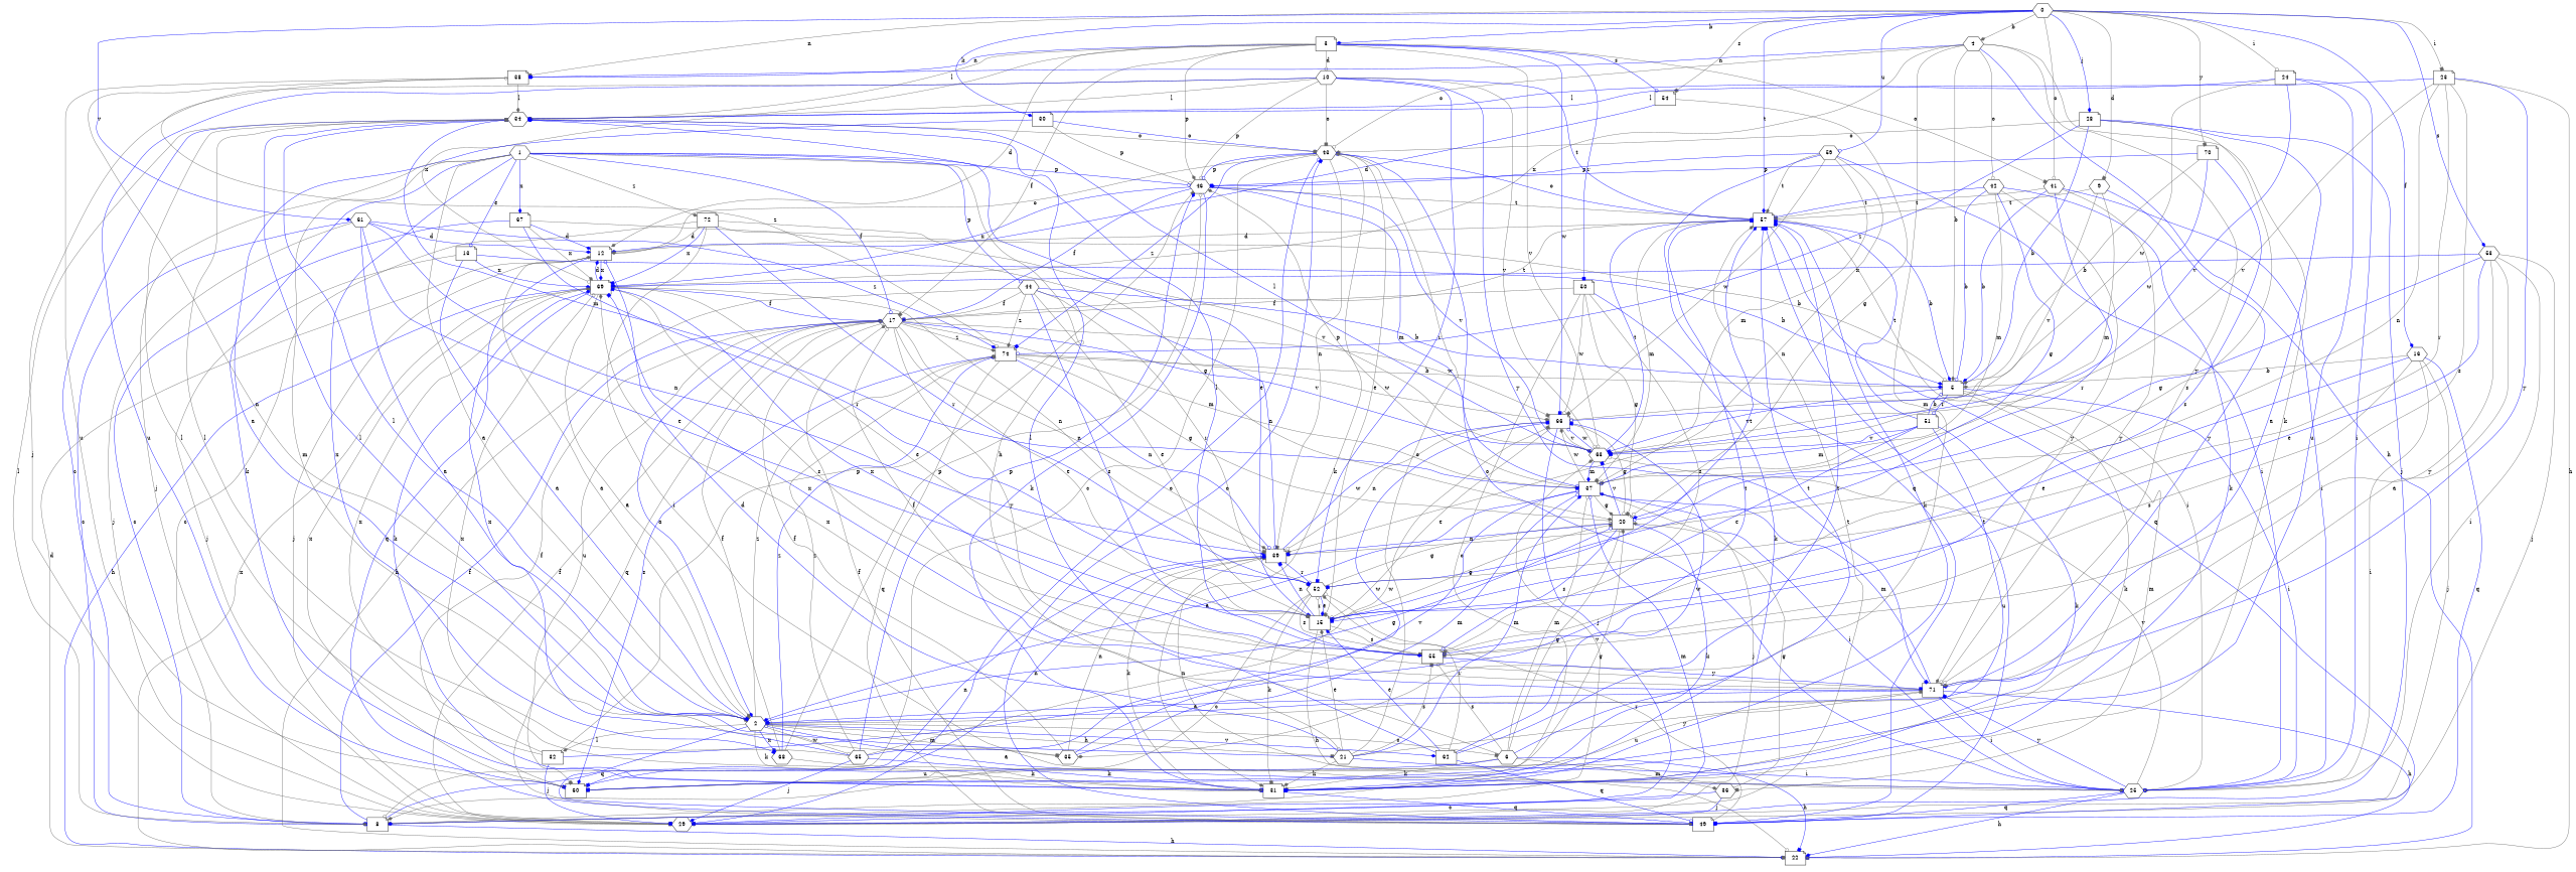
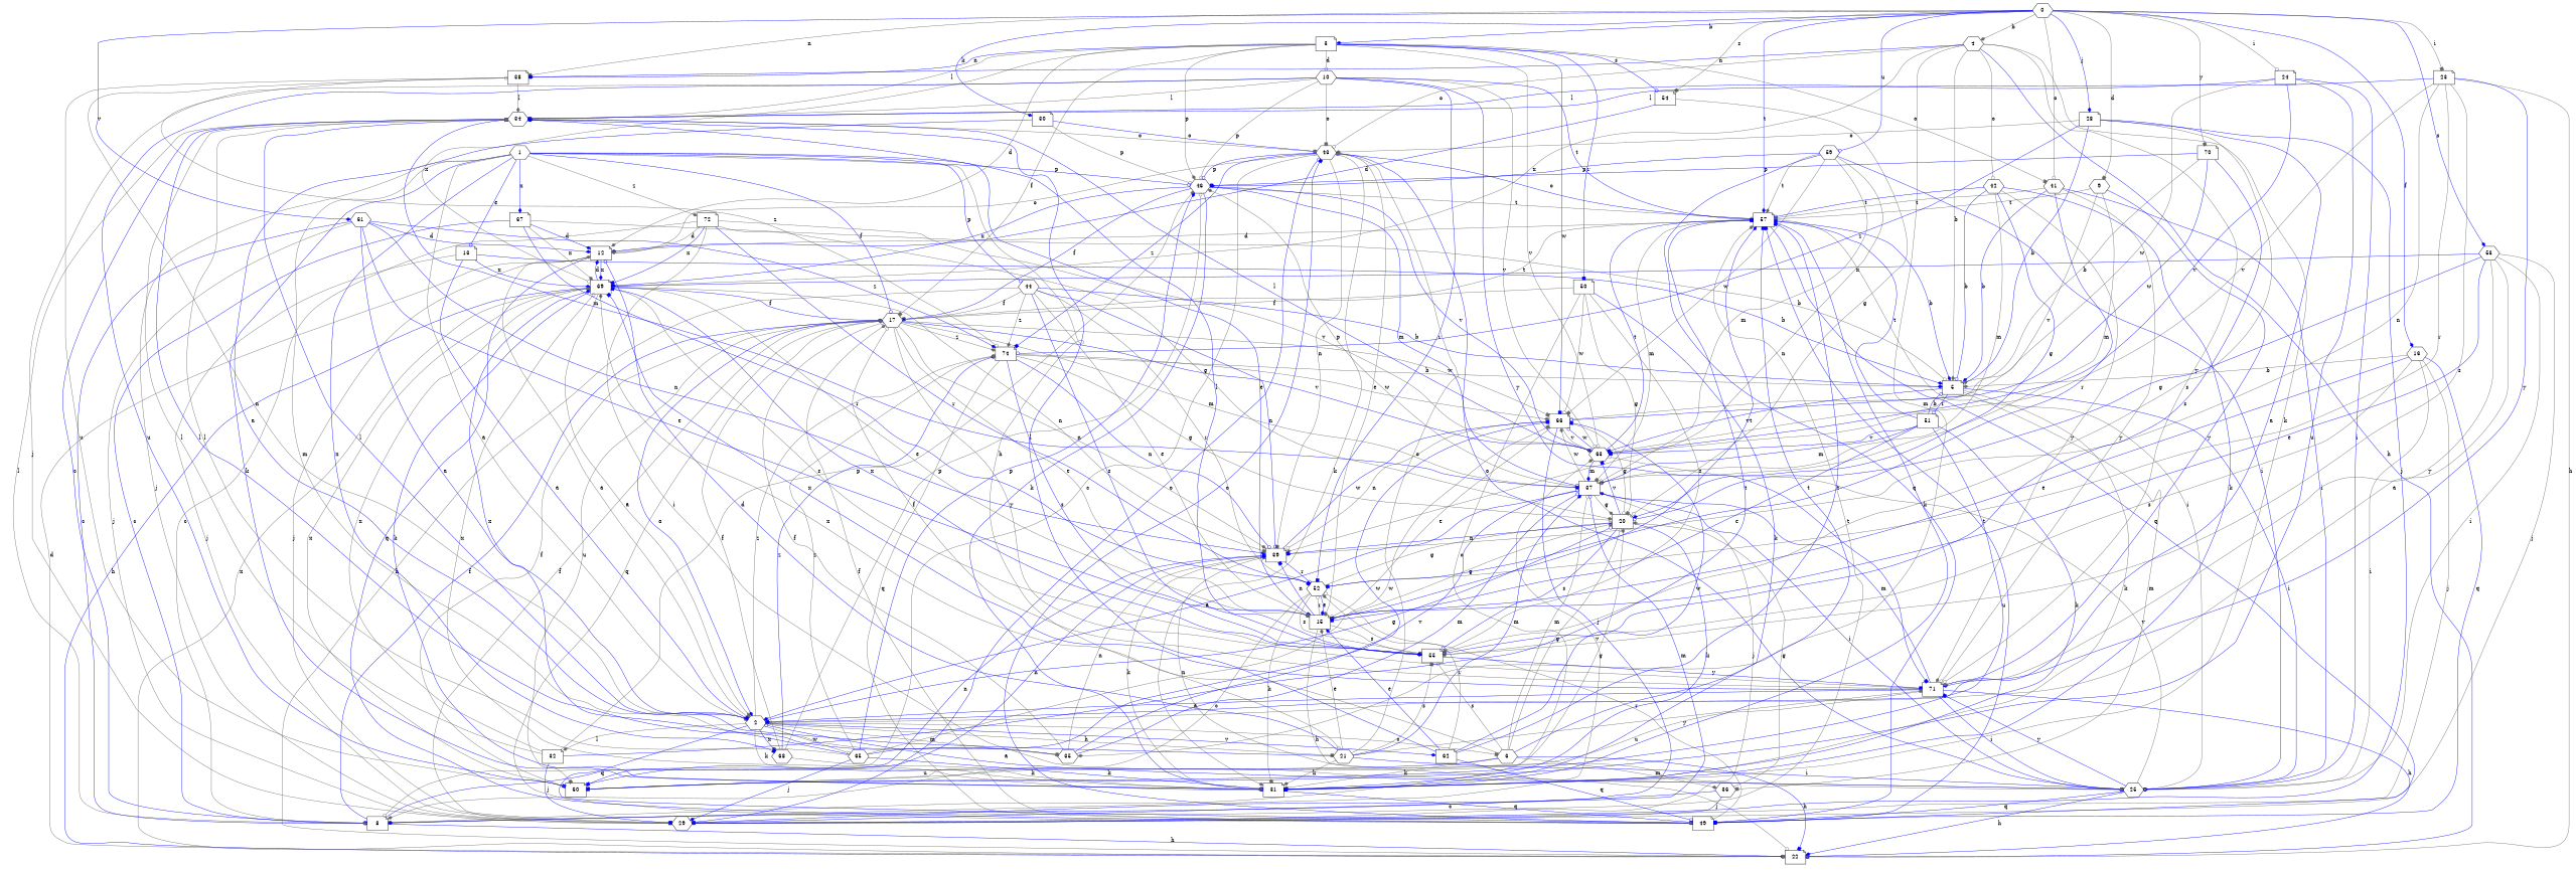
  strict digraph {
    node [shape=note]
    edge [arrowhead=odot color=gray40]
    0 [shape=hexagon]
    3
    4 [shape=hexagon]
    9 [shape=hexagon]
    16 [shape=hexagon]
    23
    24
    28
    30
    38
    41 [shape=hexagon]
    53 [shape=hexagon]
    54
    57
    59 [shape=hexagon]
    61 [shape=hexagon]
    70
    17 [shape=hexagon]
    46 [shape=hexagon]
    34 [shape=hexagon]
    10 [shape=hexagon]
    12
    50
    63 [shape=hexagon]
    66
    69
    31
    35 [shape=hexagon]
    5
    22
    42 [shape=hexagon]
    43 [shape=hexagon]
    71
    37
    15
    29 [shape=hexagon]
    49
    25 [shape=hexagon]
    55
    39
    52 [shape=hexagon]
    60
    2 [shape=hexagon]
    74
    20
    8
    1 [shape=hexagon]
    13
    21 [shape=hexagon]
    44 [shape=hexagon]
    67
    68 [shape=hexagon]
    72
    6 [shape=hexagon]
    32
    62
    65 [shape=hexagon]
    36 [shape=hexagon]
    51
    0 -> 3 [arrowhead=diamond color=blue label=b]
    0 -> 4 [arrowhead=diamond label=b]
    0 -> 9 [arrowhead=box label=d]
    0 -> 16 [arrowhead=diamond color=blue label=f]
    0 -> 23 [arrowhead=box label=i]
    0 -> 24 [label=i]
    0 -> 28 [arrowhead=diamond color=blue label=j]
    0 -> 30 [arrowhead=diamond color=blue label=k]
    0 -> 38 [arrowhead=box label=n]
    0 -> 41 [label=o]
    0 -> 53 [arrowhead=diamond color=blue label=s]
    0 -> 54 [arrowhead=box label=s]
    0 -> 57 [arrowhead=diamond color=blue label=t]
    0 -> 59 [color=blue label=u]
    0 -> 61 [arrowhead=diamond color=blue label=v]
    0 -> 70 [arrowhead=box label=y]
    3 -> 38 [arrowhead=diamond color=blue label=n]
    3 -> 41 [arrowhead=box label=o]
    3 -> 54 [color=blue label=s]
    3 -> 17 [arrowhead=box label=f]
    3 -> 46 [arrowhead=diamond label=p]
    3 -> 34 [arrowhead=box label=l]
    3 -> 10 [label=d]
    3 -> 12 [arrowhead=diamond label=d]
    3 -> 50 [arrowhead=box color=blue label=r]
    3 -> 63 [label=v]
    3 -> 66 [arrowhead=box color=blue label=w]
    3 -> 69 [label=x]
    4 -> 38 [arrowhead=box color=blue label=n]
    4 -> 69 [arrowhead=diamond label=x]
    4 -> 31 [arrowhead=box label=k]
    4 -> 35 [arrowhead=diamond label=m]
    4 -> 5 [arrowhead=diamond label=b]
    4 -> 22 [arrowhead=box color=blue label=h]
    4 -> 42 [label=o]
    4 -> 43 [label=o]
    4 -> 71 [label=y]
    9 -> 57 [label=t]
    9 -> 63 [arrowhead=box label=v]
    9 -> 71 [color=blue label=y]
    9 -> 37 [arrowhead=diamond label=m]
    16 -> 5 [arrowhead=diamond label=b]
    16 -> 15 [arrowhead=box color=blue label=e]
    16 -> 29 [label=j]
    16 -> 49 [arrowhead=box color=blue label=q]
    16 -> 25 [label=i]
    16 -> 55 [label=s]
    23 -> 34 [arrowhead=box color=blue label=l]
    23 -> 63 [arrowhead=box label=v]
    23 -> 22 [arrowhead=box label=h]
    23 -> 71 [arrowhead=diamond color=blue label=y]
    23 -> 55 [arrowhead=box label=s]
    23 -> 39 [arrowhead=diamond label=n]
    23 -> 52 [label=r]
    24 -> 34 [arrowhead=diamond color=blue label=l]
    24 -> 63 [color=blue label=v]
    24 -> 66 [label=w]
    24 -> 25 [color=blue label=i]
    24 -> 60 [arrowhead=box color=blue label=u]
    28 -> 5 [color=blue label=b]
    28 -> 43 [arrowhead=diamond label=o]
    28 -> 29 [color=blue label=j]
    28 -> 55 [arrowhead=diamond label=s]
    28 -> 2 [arrowhead=diamond color=blue label=a]
    28 -> 74 [color=blue label=z]
    30 -> 46 [label=p]
    30 -> 43 [color=blue label=o]
    30 -> 2 [arrowhead=diamond color=blue label=a]
    38 -> 34 [arrowhead=diamond label=l]
    38 -> 60 [arrowhead=diamond label=u]
    38 -> 74 [label=z]
    41 -> 57 [arrowhead=box label=t]
    41 -> 5 [arrowhead=diamond color=blue label=b]
    41 -> 71 [label=y]
    41 -> 25 [color=blue label=i]
    41 -> 52 [arrowhead=box color=blue label=r]
    53 -> 69 [arrowhead=box color=blue label=x]
    53 -> 71 [arrowhead=diamond label=y]
    53 -> 15 [arrowhead=diamond color=blue label=e]
    53 -> 29 [arrowhead=box label=j]
    53 -> 25 [arrowhead=diamond label=i]
    53 -> 2 [label=a]
    53 -> 20 [color=blue label=g]
    54 -> 12 [arrowhead=diamond color=blue label=d]
    54 -> 20 [label=g]
    57 -> 12 [label=d]
    57 -> 31 [arrowhead=box color=blue label=k]
    57 -> 5 [arrowhead=diamond color=blue label=b]
    57 -> 43 [color=blue label=o]
    57 -> 37 [arrowhead=box label=m]
    57 -> 49 [color=blue label=q]
    57 -> 25 [label=i]
    59 -> 57 [arrowhead=diamond label=t]
    59 -> 46 [arrowhead=diamond color=blue label=p]
    59 -> 66 [arrowhead=box label=w]
    59 -> 37 [label=m]
    59 -> 49 [arrowhead=box color=blue label=q]
    59 -> 25 [color=blue label=i]
    59 -> 39 [arrowhead=diamond label=n]
    61 -> 12 [arrowhead=diamond color=blue label=d]
    61 -> 15 [color=blue label=e]
    61 -> 29 [label=j]
    61 -> 39 [arrowhead=diamond color=blue label=n]
    61 -> 2 [arrowhead=diamond color=blue label=a]
    61 -> 74 [arrowhead=diamond color=blue label=z]
    61 -> 8 [color=blue label=c]
    70 -> 46 [arrowhead=box color=blue label=p]
    70 -> 66 [color=blue label=w]
    70 -> 5 [arrowhead=diamond label=b]
    70 -> 55 [color=blue label=s]
    17 -> 57 [arrowhead=box label=t]
    17 -> 63 [color=blue label=v]
    17 -> 66 [arrowhead=box label=w]
    17 -> 71 [label=y]
    17 -> 37 [arrowhead=diamond label=m]
    17 -> 15 [arrowhead=box label=e]
    17 -> 49 [label=q]
    17 -> 39 [arrowhead=diamond label=n]
    17 -> 60 [arrowhead=box label=u]
    17 -> 2 [arrowhead=diamond color=blue label=a]
    17 -> 74 [arrowhead=diamond label=z]
    46 -> 57 [label=t]
    46 -> 17 [arrowhead=box color=blue label=f]
    46 -> 63 [arrowhead=diamond color=blue label=v]
    46 -> 69 [arrowhead=diamond color=blue label=x]
    46 -> 31 [arrowhead=diamond color=blue label=k]
    46 -> 37 [color=blue label=m]
    34 -> 43 [arrowhead=box label=o]
    34 -> 37 [arrowhead=box color=blue label=m]
    34 -> 8 [arrowhead=diamond color=blue label=c]
    10 -> 57 [color=blue label=t]
    10 -> 46 [label=p]
    10 -> 34 [arrowhead=diamond label=l]
    10 -> 63 [label=v]
    10 -> 43 [arrowhead=box label=o]
    10 -> 71 [arrowhead=box color=blue label=y]
    10 -> 29 [arrowhead=box label=j]
    10 -> 52 [arrowhead=box color=blue label=r]
    10 -> 60 [arrowhead=box color=blue label=u]
    12 -> 69 [arrowhead=diamond color=blue label=x]
    12 -> 43 [label=o]
    12 -> 29 [arrowhead=box label=j]
    12 -> 49 [color=blue label=q]
    12 -> 2 [arrowhead=box label=a]
    50 -> 17 [label=f]
    50 -> 66 [label=w]
    50 -> 31 [arrowhead=box color=blue label=k]
    50 -> 55 [arrowhead=diamond label=s]
    50 -> 20 [arrowhead=box label=g]
    50 -> 8 [arrowhead=box label=c]
    63 -> 57 [arrowhead=box color=blue label=t]
    63 -> 34 [arrowhead=box color=blue label=l]
    63 -> 66 [color=blue label=w]
    63 -> 37 [arrowhead=diamond color=blue label=m]
    66 -> 63 [label=v]
    66 -> 15 [label=e]
    66 -> 29 [arrowhead=box color=blue label=j]
    66 -> 39 [label=n]
    66 -> 20 [label=g]
    69 -> 17 [arrowhead=diamond color=blue label=f]
    69 -> 12 [arrowhead=diamond color=blue label=d]
    69 -> 31 [arrowhead=diamond color=blue label=k]
    69 -> 22 [arrowhead=diamond color=blue label=h]
    69 -> 15 [arrowhead=box label=e]
    69 -> 55 [arrowhead=diamond label=s]
    69 -> 39 [arrowhead=box label=n]
    69 -> 2 [arrowhead=diamond label=a]
    31 -> 69 [label=x]
    31 -> 49 [color=blue label=q]
    35 -> 17 [label=f]
    35 -> 66 [color=blue label=w]
    35 -> 37 [color=blue label=m]
    35 -> 39 [arrowhead=diamond label=n]
    5 -> 63 [arrowhead=box color=blue label=v]
    5 -> 31 [label=k]
    5 -> 25 [color=blue label=i]
    5 -> 36 [arrowhead=box label=m]
    5 -> 51 [color=blue label=r]
    22 -> 12 [arrowhead=diamond label=d]
    22 -> 69 [arrowhead=box label=x]
    42 -> 57 [color=blue label=t]
    42 -> 31 [arrowhead=box color=blue label=k]
    42 -> 5 [color=blue label=b]
    42 -> 71 [arrowhead=diamond label=y]
    42 -> 37 [label=m]
    42 -> 20 [arrowhead=diamond color=blue label=g]
    43 -> 46 [color=blue label=p]
    43 -> 31 [arrowhead=diamond label=k]
    43 -> 15 [arrowhead=box label=e]
    43 -> 39 [arrowhead=box label=n]
    43 -> 74 [arrowhead=box color=blue label=z]
    43 -> 8 [label=c]
    71 -> 17 [label=f]
    71 -> 69 [arrowhead=box color=blue label=x]
    71 -> 22 [color=blue label=h]
    71 -> 37 [arrowhead=diamond color=blue label=m]
    71 -> 25 [arrowhead=box color=blue label=i]
    71 -> 60 [arrowhead=box label=u]
    71 -> 2 [arrowhead=box color=blue label=a]
    37 -> 46 [arrowhead=diamond label=p]
    37 -> 66 [arrowhead=diamond label=w]
    37 -> 29 [label=j]
    37 -> 25 [color=blue label=i]
    37 -> 2 [arrowhead=diamond color=blue label=a]
    37 -> 20 [arrowhead=diamond label=g]
    15 -> 57 [arrowhead=diamond color=blue label=t]
    15 -> 22 [label=h]
    15 -> 55 [arrowhead=box label=s]
    15 -> 39 [arrowhead=box color=blue label=n]
    15 -> 52 [label=r]
    15 -> 20 [arrowhead=box label=g]
    29 -> 17 [label=f]
    29 -> 43 [color=blue label=o]
    29 -> 37 [color=blue label=m]
    49 -> 57 [arrowhead=box color=blue label=t]
    49 -> 17 [arrowhead=diamond label=f]
    49 -> 43 [arrowhead=box color=blue label=o]
    49 -> 52 [label=r]
    25 -> 63 [label=v]
    25 -> 22 [arrowhead=diamond color=blue label=h]
    25 -> 43 [color=blue label=o]
    25 -> 71 [arrowhead=box color=blue label=y]
    25 -> 49 [color=blue label=q]
    25 -> 39 [arrowhead=box label=n]
    25 -> 2 [color=blue label=a]
    55 -> 34 [arrowhead=diamond color=blue label=l]
    55 -> 69 [arrowhead=box color=blue label=x]
    55 -> 71 [arrowhead=box color=blue label=y]
    39 -> 66 [arrowhead=box color=blue label=w]
    39 -> 31 [arrowhead=diamond label=k]
    39 -> 52 [color=blue label=r]
    52 -> 31 [arrowhead=box label=k]
    52 -> 15 [arrowhead=diamond color=blue label=e]
    52 -> 55 [arrowhead=box label=s]
    52 -> 20 [label=g]
    52 -> 8 [arrowhead=diamond label=c]
    60 -> 17 [arrowhead=diamond label=f]
    60 -> 69 [arrowhead=box label=x]
    60 -> 39 [color=blue label=n]
    60 -> 20 [arrowhead=diamond label=g]
    2 -> 38 [label=n]
-   2 -> 34 [arrowhead=box color=blue label=l]
+   35 -> 34 [arrowhead=box color=blue label=l]
    2 -> 31 [label=k]
    2 -> 35 [label=m]
    2 -> 49 [arrowhead=box color=blue label=q]
    2 -> 74 [arrowhead=diamond label=z]
    2 -> 20 [color=blue label=g]
    2 -> 21 [arrowhead=box label=h]
    2 -> 68 [arrowhead=diamond color=blue label=x]
    2 -> 6 [arrowhead=box label=c]
    2 -> 32 [arrowhead=diamond label=l]
    2 -> 62 [arrowhead=diamond color=blue label=v]
    2 -> 65 [label=w]
    74 -> 66 [arrowhead=diamond label=w]
    74 -> 5 [label=b]
    74 -> 49 [arrowhead=diamond label=q]
-   74 -> 60 [arrowhead=diamond color=blue label=s]
+   74 -> 55 [arrowhead=diamond color=blue label=s]
    74 -> 39 [color=blue label=n]
    74 -> 20 [label=g]
    20 -> 63 [arrowhead=box color=blue label=v]
    20 -> 31 [arrowhead=diamond color=blue label=k]
    20 -> 55 [color=blue label=s]
    20 -> 39 [arrowhead=box color=blue label=n]
    8 -> 57 [arrowhead=diamond label=t]
    8 -> 17 [color=blue label=f]
    8 -> 34 [arrowhead=box label=l]
    8 -> 63 [arrowhead=diamond label=v]
    8 -> 22 [arrowhead=diamond color=blue label=h]
    8 -> 39 [arrowhead=box color=blue label=n]
    1 -> 17 [color=blue label=f]
    1 -> 46 [color=blue label=p]
    1 -> 31 [arrowhead=box color=blue label=k]
    1 -> 35 [arrowhead=box label=m]
    1 -> 15 [arrowhead=box color=blue label=e]
    1 -> 29 [arrowhead=diamond label=j]
    1 -> 2 [arrowhead=box label=a]
    1 -> 13 [color=blue label=e]
    1 -> 21 [label=h]
    1 -> 44 [color=blue label=p]
    1 -> 67 [arrowhead=diamond color=blue label=x]
    1 -> 68 [arrowhead=box color=blue label=x]
    1 -> 72 [arrowhead=diamond label=z]
    13 -> 69 [arrowhead=diamond color=blue label=x]
    13 -> 5 [arrowhead=diamond color=blue label=b]
    13 -> 29 [arrowhead=diamond label=j]
    13 -> 2 [arrowhead=box color=blue label=a]
    21 -> 34 [arrowhead=box color=blue label=l]
    21 -> 12 [color=blue label=d]
    21 -> 31 [arrowhead=diamond label=k]
    21 -> 43 [arrowhead=diamond label=o]
    21 -> 71 [arrowhead=box label=y]
    21 -> 37 [arrowhead=diamond color=blue label=m]
    21 -> 15 [arrowhead=diamond label=e]
    21 -> 25 [color=blue label=i]
    21 -> 55 [arrowhead=box label=s]
    44 -> 17 [label=f]
    44 -> 5 [arrowhead=diamond color=blue label=b]
    44 -> 22 [arrowhead=box label=h]
    44 -> 15 [arrowhead=box label=e]
    44 -> 55 [arrowhead=diamond color=blue label=s]
    44 -> 39 [color=blue label=n]
    44 -> 52 [arrowhead=box label=r]
    44 -> 74 [arrowhead=diamond label=z]
    67 -> 12 [arrowhead=diamond color=blue label=d]
    67 -> 69 [arrowhead=diamond label=x]
    67 -> 5 [label=b]
    67 -> 52 [arrowhead=box color=blue label=r]
    67 -> 8 [arrowhead=box color=blue label=c]
    68 -> 17 [label=f]
    68 -> 46 [label=p]
    68 -> 31 [arrowhead=diamond label=k]
    68 -> 74 [arrowhead=diamond color=blue label=z]
    72 -> 12 [arrowhead=diamond label=d]
    72 -> 63 [label=v]
    72 -> 69 [arrowhead=box color=blue label=x]
    72 -> 25 [arrowhead=diamond label=i]
    72 -> 52 [color=blue label=r]
    72 -> 20 [arrowhead=diamond label=g]
    72 -> 8 [arrowhead=diamond label=c]
    6 -> 57 [arrowhead=box color=blue label=t]
    6 -> 69 [arrowhead=diamond label=x]
    6 -> 31 [arrowhead=diamond label=k]
    6 -> 22 [arrowhead=box color=blue label=h]
    6 -> 37 [label=m]
    6 -> 55 [label=s]
    6 -> 60 [arrowhead=box color=blue label=u]
    6 -> 20 [label=g]
    6 -> 36 [arrowhead=diamond label=m]
    32 -> 57 [arrowhead=box color=blue label=t]
    32 -> 46 [arrowhead=box label=p]
    32 -> 34 [arrowhead=box label=l]
    32 -> 69 [arrowhead=diamond label=x]
    32 -> 29 [arrowhead=box color=blue label=j]
    62 -> 57 [arrowhead=box color=blue label=t]
    62 -> 34 [color=blue label=l]
    62 -> 66 [arrowhead=box color=blue label=w]
    62 -> 15 [arrowhead=diamond color=blue label=e]
    62 -> 49 [color=blue label=q]
    62 -> 52 [arrowhead=diamond label=r]
    65 -> 46 [arrowhead=diamond color=blue label=p]
    65 -> 34 [arrowhead=box label=l]
    65 -> 66 [arrowhead=box label=w]
    65 -> 69 [arrowhead=diamond color=blue label=x]
    65 -> 31 [color=blue label=k]
    65 -> 37 [color=blue label=v]
    65 -> 29 [arrowhead=diamond color=blue label=j]
    65 -> 74 [arrowhead=box label=z]
    36 -> 29 [color=blue label=j]
    36 -> 20 [arrowhead=diamond label=g]
    36 -> 8 [arrowhead=diamond color=blue label=c]
    51 -> 57 [arrowhead=box color=blue label=t]
    51 -> 63 [arrowhead=box color=blue label=v]
    51 -> 31 [arrowhead=box color=blue label=k]
    51 -> 5 [color=blue label=b]
    51 -> 37 [color=blue label=m]
    51 -> 15 [arrowhead=box color=blue label=e]
    51 -> 60 [arrowhead=box color=blue label=u]
  }
